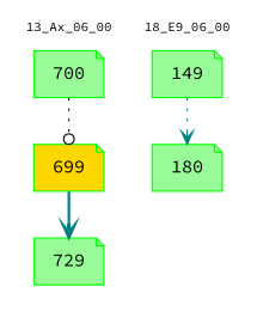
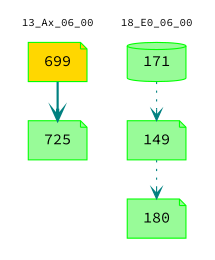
  digraph {
    fontname="Source Code Pro"
    node [color=green fillcolor=palegreen fontname="Source Code Pro" shape=note style=filled]
    edge [arrowhead=vee color=teal fontname="Source Code Pro" style=dotted]
-   n1 [label=700]
    n2 [fillcolor=gold label=699]
-   n3 [label=729]
+   n3 [label=725]
+   n4 [label=171 shape=cylinder]
    n5 [label=149]
    n6 [label=180]
    subgraph cluster_1 {
      color=white
      fontsize=10
      label="13_Ax_06_00"
-     n1
      n2
      n3
    }
    subgraph cluster_2 {
      color=white
      fontsize=10
-     label="18_E9_06_00"
+     label="18_E0_06_00"
+     n4
      n5
      n6
    }
-   n1 -> n2 [arrowhead=odot color=black]
    n2 -> n3 [style=bold]
+   n4 -> n5
    n5 -> n6
  }
